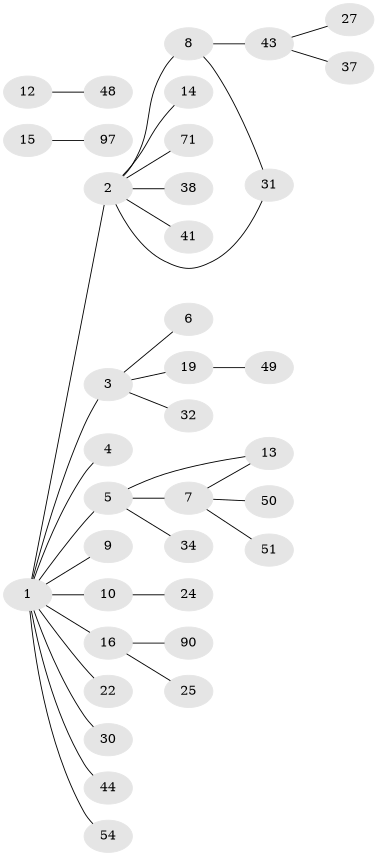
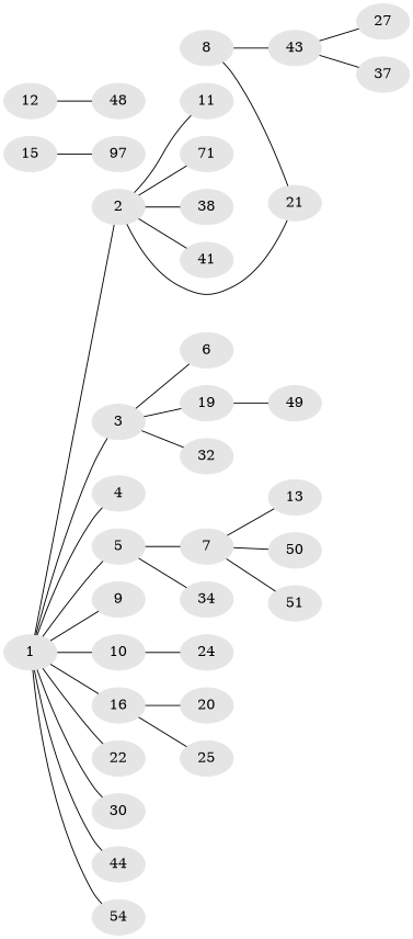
  graph {
    rankdir=LR
    node [color=gray90 style=filled]
    1 [super="+11"]
    2 [super="+29"]
    3 [super="+40"]
    4
    5 [super="+26"]
    9
    10 [super="+39"]
    16
    22 [super="+36"]
    30
    44
    54
    8 [super="+17"]
-   14
+   14 [label=11]
    n15 [label=71]
    38
    41
-   31
+   31 [label=21]
    6
    19 [super="+46"]
    32
    7 [super="+35"]
    13
    34 [super="+43"]
    24
-   20 [label=90]
+   20
    25 [super="+49"]
    n28 [label=43 super="+28"]
    n29 [label=97 super="+52"]
    15
    n31 [label=49]
    50
    51
    12 [super="+42"]
    48
    27
    37
    1 -- 2
    1 -- 3
    1 -- 4
    1 -- 5
    1 -- 9
    1 -- 10
    1 -- 16
    1 -- 22
    1 -- 30
    1 -- 44
    1 -- 54
-   2 -- 8
    2 -- 14
    2 -- n15
    2 -- 38
    2 -- 41
    2 -- 31
    3 -- 6
    3 -- 19
    3 -- 32
    5 -- 7
-   5 -- 13
    5 -- 34
    10 -- 24
    16 -- 20
    16 -- 25
    8 -- 31
    8 -- n28
    19 -- n31
    7 -- 13
    7 -- 50
    7 -- 51
    n28 -- 27
    n28 -- 37
    15 -- n29
    12 -- 48
  }
